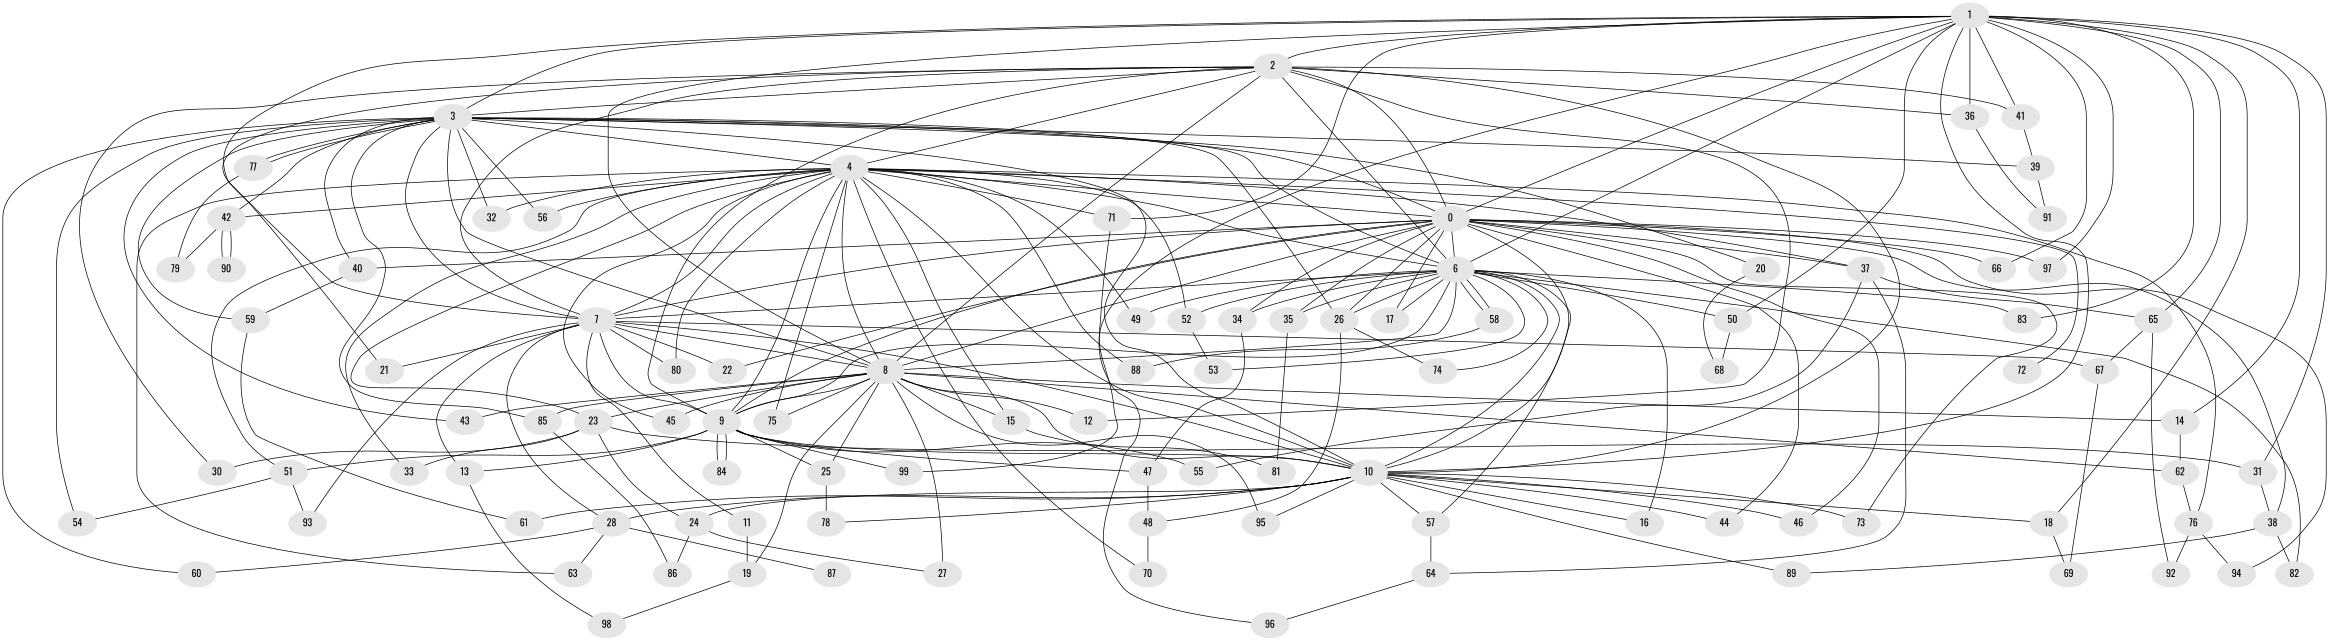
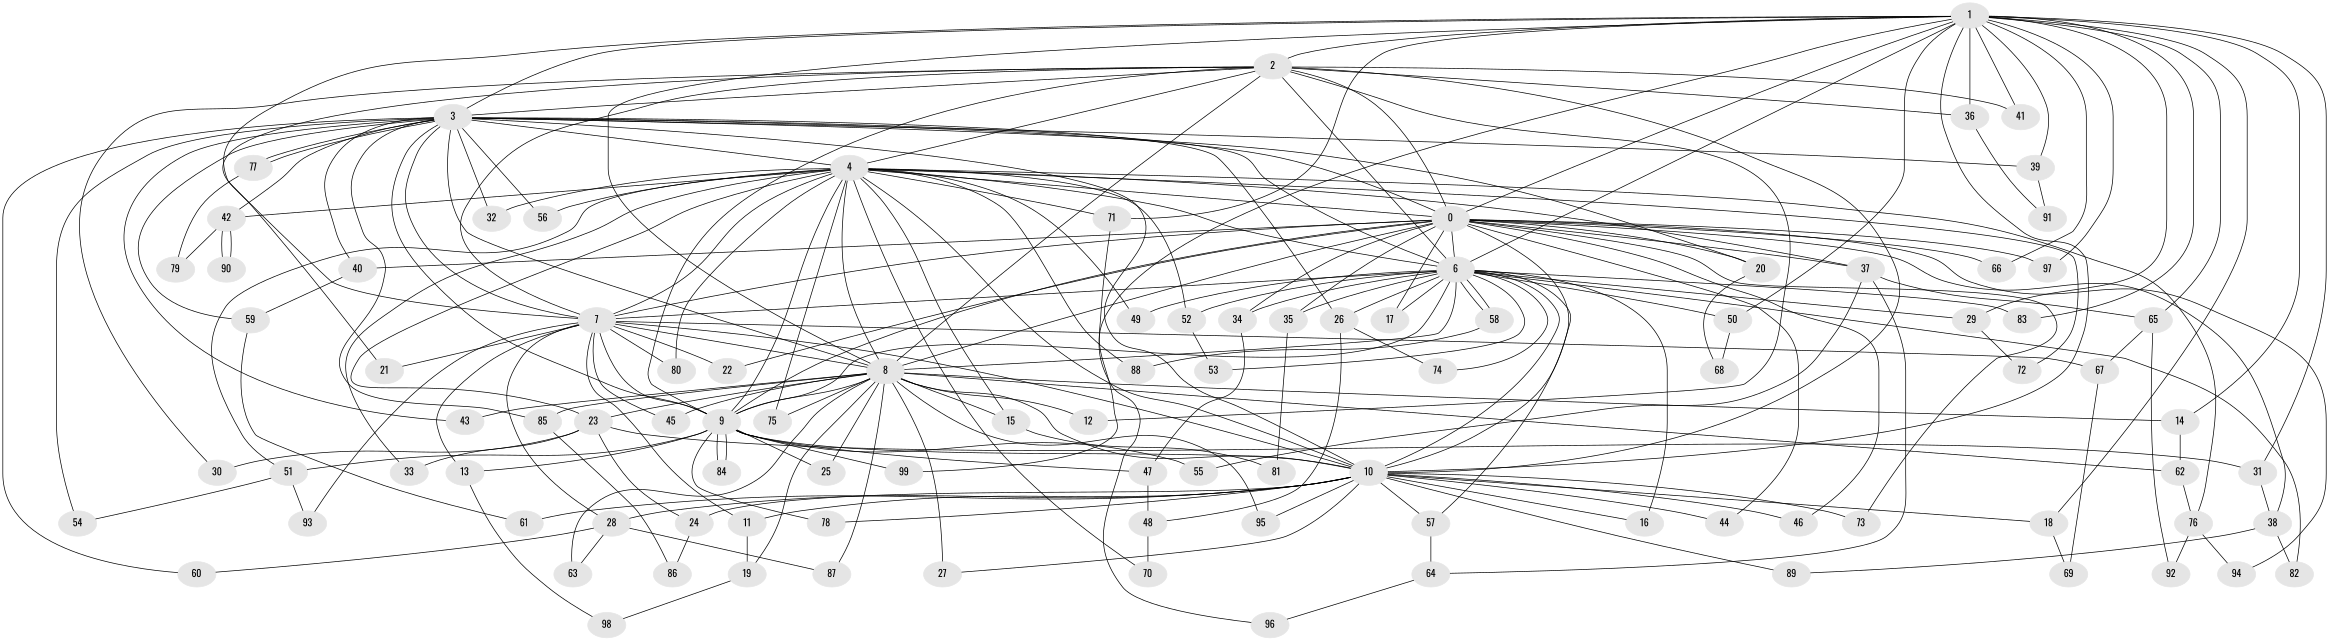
  graph {
    fontname=Oswald
    node [color=gray90 fontname=Oswald style=filled]
    edge [fontname=Oswald]
    1
    2
    3
    n4 [label=0]
    6
    7
    8
    10
    14
    18
+   29
    31
    36
    39
    41
    50
    65
    66
    71
    83
    97
    99
    4
    9
    12
    21
    30
    20
    26
    32
    40
    42
    43
    54
    56
    59
    60
    77
    85
    15
    23
    33
    37
    45
    49
    51
    52
    63
    70
    72
    75
    76
    80
    88
    17
    22
    34
    35
    38
    44
    46
    73
    94
    16
    53
    57
    58
    74
    82
    11
    13
    28
    67
    93
    19
    25
    27
    62
    87
    95
    47
    55
    78
    84
    24
    61
    89
    69
    91
    68
    92
    96
    48
    79
    90
    86
    81
    64
    98
    1 -- 2
    1 -- 3
    1 -- n4
    1 -- 6
    1 -- 7
    1 -- 8
    1 -- 10
    1 -- 14
    1 -- 18
+   1 -- 29
    1 -- 31
    1 -- 36
-   41 -- 39
+   1 -- 39
    1 -- 41
    1 -- 50
    1 -- 65
    1 -- 66
    1 -- 71
    1 -- 83
    1 -- 97
    1 -- 99
    2 -- 3
    2 -- n4
    2 -- 6
    2 -- 7
    2 -- 8
    2 -- 10
    2 -- 36
    2 -- 41
    2 -- 4
    2 -- 9
    2 -- 12
    2 -- 21
    2 -- 30
    3 -- n4
    3 -- 6
    3 -- 7
    3 -- 8
    3 -- 10
    3 -- 39
    3 -- 4
+   3 -- 9
    3 -- 20
    3 -- 26
    3 -- 32
    3 -- 40
    3 -- 42
    3 -- 43
    3 -- 54
    3 -- 56
    3 -- 59
    3 -- 60
    3 -- 77
    3 -- 77
    3 -- 85
    n4 -- 6
    n4 -- 7
    n4 -- 8
    n4 -- 10
    n4 -- 66
    n4 -- 97
    n4 -- 9
-   n4 -- 26
+   n4 -- 20
    n4 -- 40
    n4 -- 37
    n4 -- 17
    n4 -- 22
    n4 -- 34
    n4 -- 35
    n4 -- 38
    n4 -- 44
    n4 -- 46
    n4 -- 73
    n4 -- 94
    6 -- 7
    6 -- 8
    6 -- 10
+   6 -- 29
    6 -- 50
    6 -- 83
    6 -- 9
    6 -- 26
    6 -- 49
    6 -- 52
    6 -- 17
    6 -- 34
    6 -- 35
    6 -- 16
    6 -- 53
    6 -- 57
    6 -- 58
    6 -- 58
    6 -- 74
    6 -- 82
    7 -- 8
    7 -- 10
    7 -- 9
    7 -- 21
    7 -- 80
    7 -- 22
    7 -- 11
    7 -- 13
    7 -- 28
    7 -- 67
    7 -- 93
    8 -- 10
    8 -- 14
    8 -- 9
    8 -- 12
    8 -- 43
    8 -- 85
    8 -- 15
    8 -- 23
    8 -- 45
    8 -- 75
    8 -- 19
    8 -- 25
    8 -- 27
    8 -- 62
+   8 -- 87
    8 -- 95
    10 -- 18
    10 -- 44
    10 -- 46
    10 -- 73
    10 -- 16
    10 -- 57
+   10 -- 11
    10 -- 28
-   24 -- 27
+   10 -- 27
    10 -- 95
    10 -- 78
    10 -- 24
    10 -- 61
    10 -- 89
    14 -- 62
    18 -- 69
+   29 -- 72
    31 -- 38
    36 -- 91
    39 -- 91
    50 -- 68
    65 -- 67
    65 -- 92
    71 -- 96
    4 -- n4
    4 -- 6
    4 -- 7
    4 -- 8
    4 -- 10
    4 -- 71
    4 -- 9
    4 -- 32
    4 -- 42
    4 -- 56
    4 -- 15
    4 -- 23
    4 -- 33
    4 -- 37
-   4 -- 45
+   7 -- 45
    4 -- 49
    4 -- 51
    4 -- 52
-   4 -- 63
+   8 -- 63
    4 -- 70
    4 -- 72
    4 -- 75
    4 -- 76
    4 -- 80
    4 -- 88
    9 -- 10
    9 -- 99
    9 -- 51
    9 -- 13
    9 -- 25
    9 -- 47
    9 -- 55
-   25 -- 78
+   9 -- 78
    9 -- 84
    9 -- 84
    20 -- 68
    26 -- 74
    26 -- 48
    40 -- 59
    42 -- 79
    42 -- 90
    42 -- 90
    59 -- 61
    77 -- 79
    85 -- 86
    15 -- 81
    23 -- 31
    23 -- 30
    23 -- 33
    23 -- 24
    37 -- 65
    37 -- 55
    37 -- 64
    51 -- 54
    51 -- 93
    52 -- 53
    76 -- 94
    76 -- 92
    34 -- 47
    35 -- 81
    38 -- 82
    38 -- 89
    57 -- 64
    58 -- 88
    11 -- 19
    13 -- 98
    28 -- 60
    28 -- 63
    28 -- 87
    67 -- 69
    19 -- 98
    62 -- 76
    47 -- 48
    24 -- 86
    48 -- 70
    64 -- 96
  }
